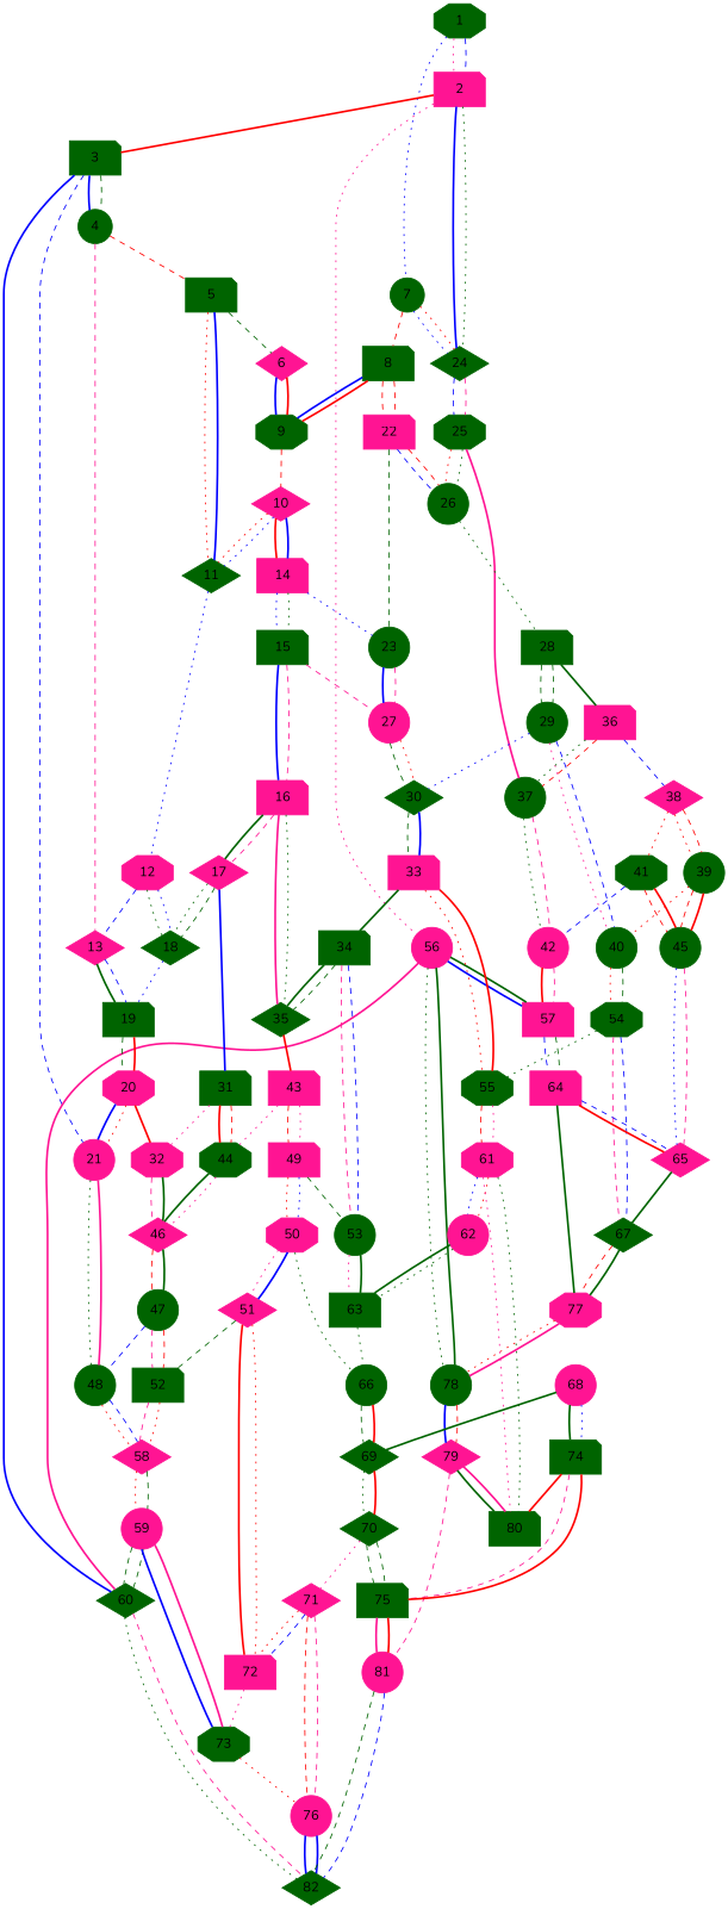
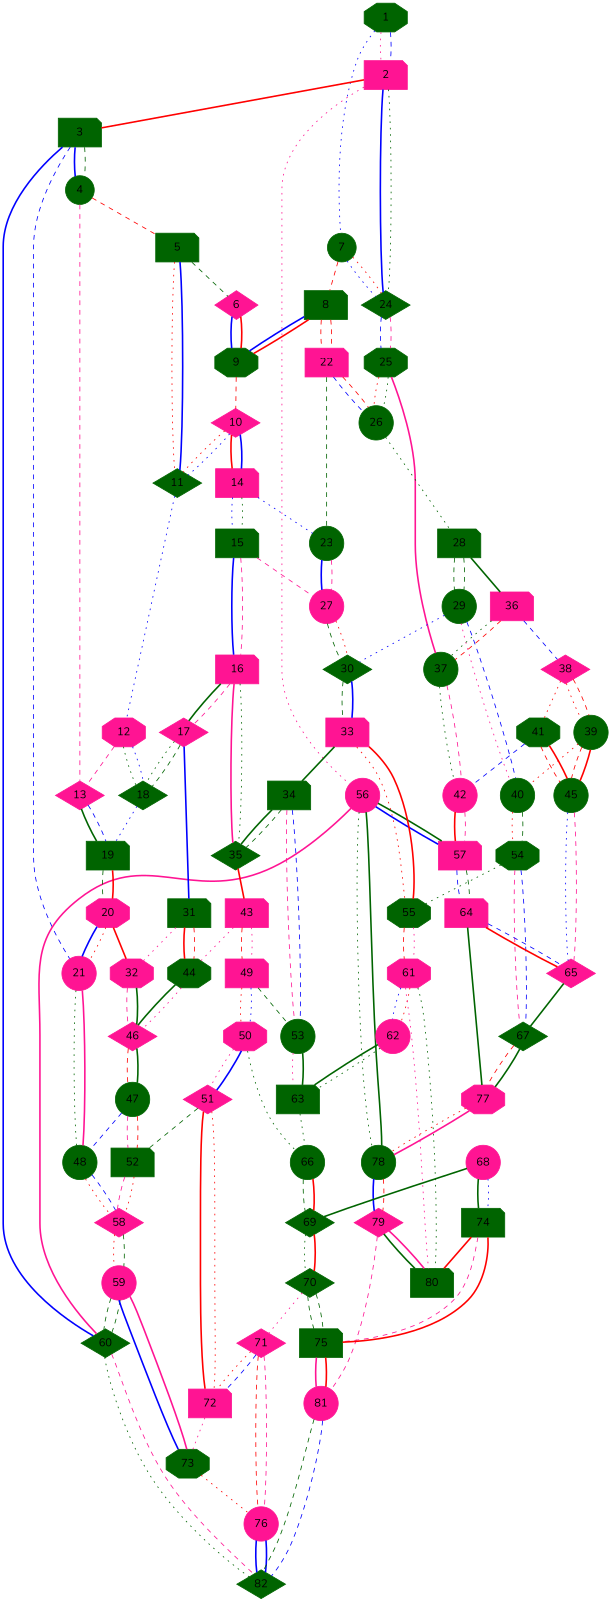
  graph {
    fontname=Nunito
    node [color=darkgreen fontname=Nunito shape=note style=filled]
    edge [color=red fontname=Nunito style=dashed]
    1 [shape=octagon]
    2 [color=deeppink]
    7 [shape=circle]
    3
    24 [shape=diamond]
    56 [color=deeppink shape=circle]
    8
    4 [shape=circle]
    21 [color=deeppink shape=circle]
    60 [shape=diamond]
    25 [shape=octagon]
    57 [color=deeppink]
    78 [shape=circle]
    5
    13 [color=deeppink shape=diamond]
    48 [shape=circle]
    82 [shape=diamond]
    6 [color=deeppink shape=diamond]
    11 [shape=diamond]
    19
    9 [shape=octagon]
    12 [color=deeppink shape=octagon]
    10 [color=deeppink shape=diamond]
    22 [color=deeppink]
    23 [shape=circle]
    26 [shape=circle]
    14 [color=deeppink]
    15
    18 [shape=diamond]
    20 [color=deeppink shape=octagon]
    16 [color=deeppink]
    27 [color=deeppink shape=circle]
    17 [color=deeppink shape=diamond]
    35 [shape=diamond]
    30 [shape=diamond]
    31
    43 [color=deeppink]
    32 [color=deeppink shape=octagon]
    44 [shape=octagon]
    46 [color=deeppink shape=diamond]
    58 [color=deeppink shape=diamond]
    28
    37 [shape=circle]
    42 [color=deeppink shape=circle]
    29 [shape=circle]
    36 [color=deeppink]
    33 [color=deeppink]
    40 [shape=circle]
    38 [color=deeppink shape=diamond]
    54 [shape=octagon]
    34
    55 [shape=octagon]
    47 [shape=circle]
    53 [shape=circle]
    61 [color=deeppink shape=octagon]
    63
    49 [color=deeppink]
    39 [shape=circle]
    41 [shape=octagon]
    45 [shape=circle]
    65 [color=deeppink shape=diamond]
    67 [shape=diamond]
    64 [color=deeppink]
    50 [color=deeppink shape=octagon]
    52
    59 [color=deeppink shape=circle]
    51 [color=deeppink shape=diamond]
    66 [shape=circle]
    72 [color=deeppink]
    69 [shape=diamond]
    73 [shape=octagon]
    77 [color=deeppink shape=octagon]
    62 [color=deeppink shape=circle]
    80
    79 [color=deeppink shape=diamond]
    76 [color=deeppink shape=circle]
    68 [color=deeppink shape=circle]
    74
    70 [shape=diamond]
    75
    71 [color=deeppink shape=diamond]
    81 [color=deeppink shape=circle]
    1 -- 2 [color=deeppink style=dotted]
    1 -- 2 [color=blue]
    1 -- 7 [color=blue style=dotted]
    2 -- 3 [style=bold]
    2 -- 24 [color=blue style=bold]
    2 -- 24 [color=darkgreen style=dotted]
    2 -- 56 [color=deeppink style=dotted]
    7 -- 24 [color=blue style=dotted]
    7 -- 24 [style=dotted]
    7 -- 8
    3 -- 4 [color=blue style=bold]
    3 -- 4 [color=darkgreen]
    3 -- 21 [color=blue]
    3 -- 60 [color=blue style=bold]
    24 -- 25 [color=blue]
    24 -- 25 [color=deeppink]
    56 -- 60 [color=deeppink style=bold]
    56 -- 57 [color=blue style=bold]
    56 -- 57 [color=darkgreen style=bold]
    56 -- 78 [color=darkgreen style=dotted]
    56 -- 78 [color=darkgreen style=bold]
    8 -- 9 [color=blue style=bold]
    8 -- 9 [style=bold]
    8 -- 22
    8 -- 22
    4 -- 5
    4 -- 13 [color=deeppink]
    21 -- 48 [color=darkgreen style=dotted]
    21 -- 48 [color=deeppink style=bold]
    60 -- 82 [color=darkgreen style=dotted]
    60 -- 82 [color=deeppink]
    25 -- 26 [style=dotted]
    25 -- 26 [color=darkgreen style=dotted]
    25 -- 37 [color=deeppink style=bold]
    57 -- 64 [color=blue]
    57 -- 64 [color=darkgreen]
    78 -- 79 [color=blue style=bold]
    78 -- 79
    5 -- 6 [color=darkgreen]
    5 -- 11 [style=dotted]
    5 -- 11 [color=blue style=bold]
    13 -- 19 [color=darkgreen style=bold]
    13 -- 19 [color=blue]
    48 -- 58 [style=dotted]
    48 -- 58 [color=blue]
    6 -- 9 [color=blue style=bold]
    6 -- 9 [style=bold]
    11 -- 12 [color=blue style=dotted]
    19 -- 20 [color=darkgreen]
    19 -- 20 [style=bold]
    9 -- 10
-   12 -- 13 [color=blue]
+   12 -- 13 [color=deeppink]
    12 -- 18 [color=darkgreen style=dotted]
    12 -- 18 [color=blue style=dotted]
    10 -- 11 [style=dotted]
    10 -- 11 [color=blue style=dotted]
    10 -- 14 [style=bold]
    10 -- 14 [color=blue style=bold]
    22 -- 23 [color=darkgreen]
    22 -- 26 [color=blue]
    22 -- 26
    23 -- 27 [color=blue style=bold]
    23 -- 27 [color=deeppink]
    26 -- 28 [color=darkgreen style=dotted]
    14 -- 23 [color=blue style=dotted]
    14 -- 15 [color=blue style=dotted]
    14 -- 15 [color=darkgreen style=dotted]
    15 -- 16 [color=blue style=bold]
    15 -- 16 [color=deeppink]
    15 -- 27 [color=deeppink]
    18 -- 19 [color=blue style=dotted]
    20 -- 21 [color=blue style=bold]
    20 -- 21 [style=dotted]
    20 -- 32 [style=bold]
    16 -- 17 [color=darkgreen style=bold]
    16 -- 17 [color=deeppink]
    16 -- 35 [color=deeppink style=bold]
    16 -- 35 [color=darkgreen style=dotted]
    27 -- 30 [color=darkgreen]
    27 -- 30 [style=dotted]
    17 -- 18 [color=darkgreen style=dotted]
    17 -- 18 [color=darkgreen]
    17 -- 31 [color=blue style=bold]
    35 -- 43 [style=bold]
    30 -- 33 [color=darkgreen]
    30 -- 33 [color=blue style=bold]
    31 -- 32 [color=deeppink style=dotted]
    31 -- 44 [style=bold]
    31 -- 44
    43 -- 44 [color=deeppink style=dotted]
    43 -- 49
    43 -- 49 [color=deeppink style=dotted]
    32 -- 46 [color=deeppink]
    32 -- 46 [color=darkgreen style=bold]
    44 -- 46 [color=darkgreen style=bold]
    44 -- 46 [color=deeppink style=dotted]
    46 -- 47
    46 -- 47 [color=darkgreen style=bold]
    58 -- 59 [style=dotted]
    58 -- 59 [color=darkgreen]
    28 -- 29 [color=darkgreen]
    28 -- 29 [color=darkgreen]
    28 -- 36 [color=darkgreen style=bold]
    37 -- 42 [color=darkgreen style=dotted]
    37 -- 42 [color=deeppink]
    42 -- 57 [style=bold]
    42 -- 57 [color=deeppink]
    29 -- 30 [color=blue style=dotted]
    29 -- 40 [color=deeppink style=dotted]
    29 -- 40 [color=blue]
    36 -- 37 [color=darkgreen style=dotted]
    36 -- 37
    36 -- 38 [color=blue]
    33 -- 34 [color=darkgreen style=bold]
    33 -- 55 [style=dotted]
    33 -- 55 [style=bold]
    40 -- 54 [style=dotted]
    40 -- 54 [color=darkgreen]
    38 -- 39 [style=dotted]
    38 -- 39
    38 -- 41 [style=dotted]
    54 -- 55 [color=darkgreen style=dotted]
    54 -- 67 [color=deeppink]
    54 -- 67 [color=blue]
    34 -- 35 [color=darkgreen style=bold]
    34 -- 35 [color=darkgreen]
    34 -- 53 [color=deeppink]
    34 -- 53 [color=blue]
    55 -- 61
    55 -- 61 [color=deeppink style=dotted]
    47 -- 48 [color=blue]
    47 -- 52 [color=deeppink]
    47 -- 52
    53 -- 63 [color=deeppink style=dotted]
    53 -- 63 [color=darkgreen style=bold]
    61 -- 62 [color=blue style=dotted]
    61 -- 62 [style=dotted]
    61 -- 80 [color=deeppink style=dotted]
    61 -- 80 [color=darkgreen style=dotted]
    63 -- 66 [color=darkgreen style=dotted]
    49 -- 53 [color=darkgreen]
    49 -- 50 [style=dotted]
    49 -- 50 [color=blue style=dotted]
    39 -- 40 [style=dotted]
    39 -- 45
    39 -- 45 [style=bold]
    41 -- 42 [color=blue]
    41 -- 45
    41 -- 45 [style=bold]
    45 -- 65 [color=blue style=dotted]
    45 -- 65 [color=deeppink]
    65 -- 67 [color=darkgreen style=bold]
    67 -- 77
    67 -- 77 [color=darkgreen style=bold]
    64 -- 65 [style=bold]
    64 -- 65 [color=blue]
    64 -- 77 [color=darkgreen style=bold]
    50 -- 51 [color=deeppink style=dotted]
    50 -- 51 [color=blue style=bold]
    50 -- 66 [color=darkgreen style=dotted]
    52 -- 58 [color=deeppink]
    52 -- 58 [style=dotted]
    59 -- 60 [color=darkgreen]
    59 -- 60 [color=darkgreen]
    59 -- 73 [color=blue style=bold]
    59 -- 73 [color=deeppink style=bold]
    51 -- 52 [color=darkgreen]
    51 -- 72 [style=bold]
    51 -- 72 [style=dotted]
    66 -- 69 [color=darkgreen]
    66 -- 69 [style=bold]
    72 -- 73 [color=deeppink style=dotted]
    69 -- 70 [color=darkgreen style=dotted]
    69 -- 70 [style=bold]
    73 -- 76 [style=dotted]
    77 -- 78 [style=dotted]
    77 -- 78 [color=deeppink style=bold]
    62 -- 63 [color=darkgreen style=bold]
    62 -- 63 [color=darkgreen style=dotted]
    79 -- 80 [color=darkgreen style=bold]
    79 -- 80 [color=deeppink style=bold]
    79 -- 81 [color=deeppink]
    76 -- 82 [color=blue style=bold]
    76 -- 82 [color=blue style=bold]
    68 -- 69 [color=darkgreen style=bold]
    68 -- 74 [color=darkgreen style=bold]
    68 -- 74 [color=blue style=dotted]
    74 -- 80 [style=bold]
    74 -- 75 [color=deeppink]
    74 -- 75 [style=bold]
    70 -- 75 [color=darkgreen]
    70 -- 75 [color=darkgreen]
    70 -- 71 [color=deeppink style=dotted]
    75 -- 81 [color=deeppink style=bold]
    75 -- 81 [style=bold]
    71 -- 72 [style=dotted]
    71 -- 72 [color=blue]
    71 -- 76
    71 -- 76 [color=deeppink]
    81 -- 82 [color=darkgreen]
    81 -- 82 [color=blue]
  }
